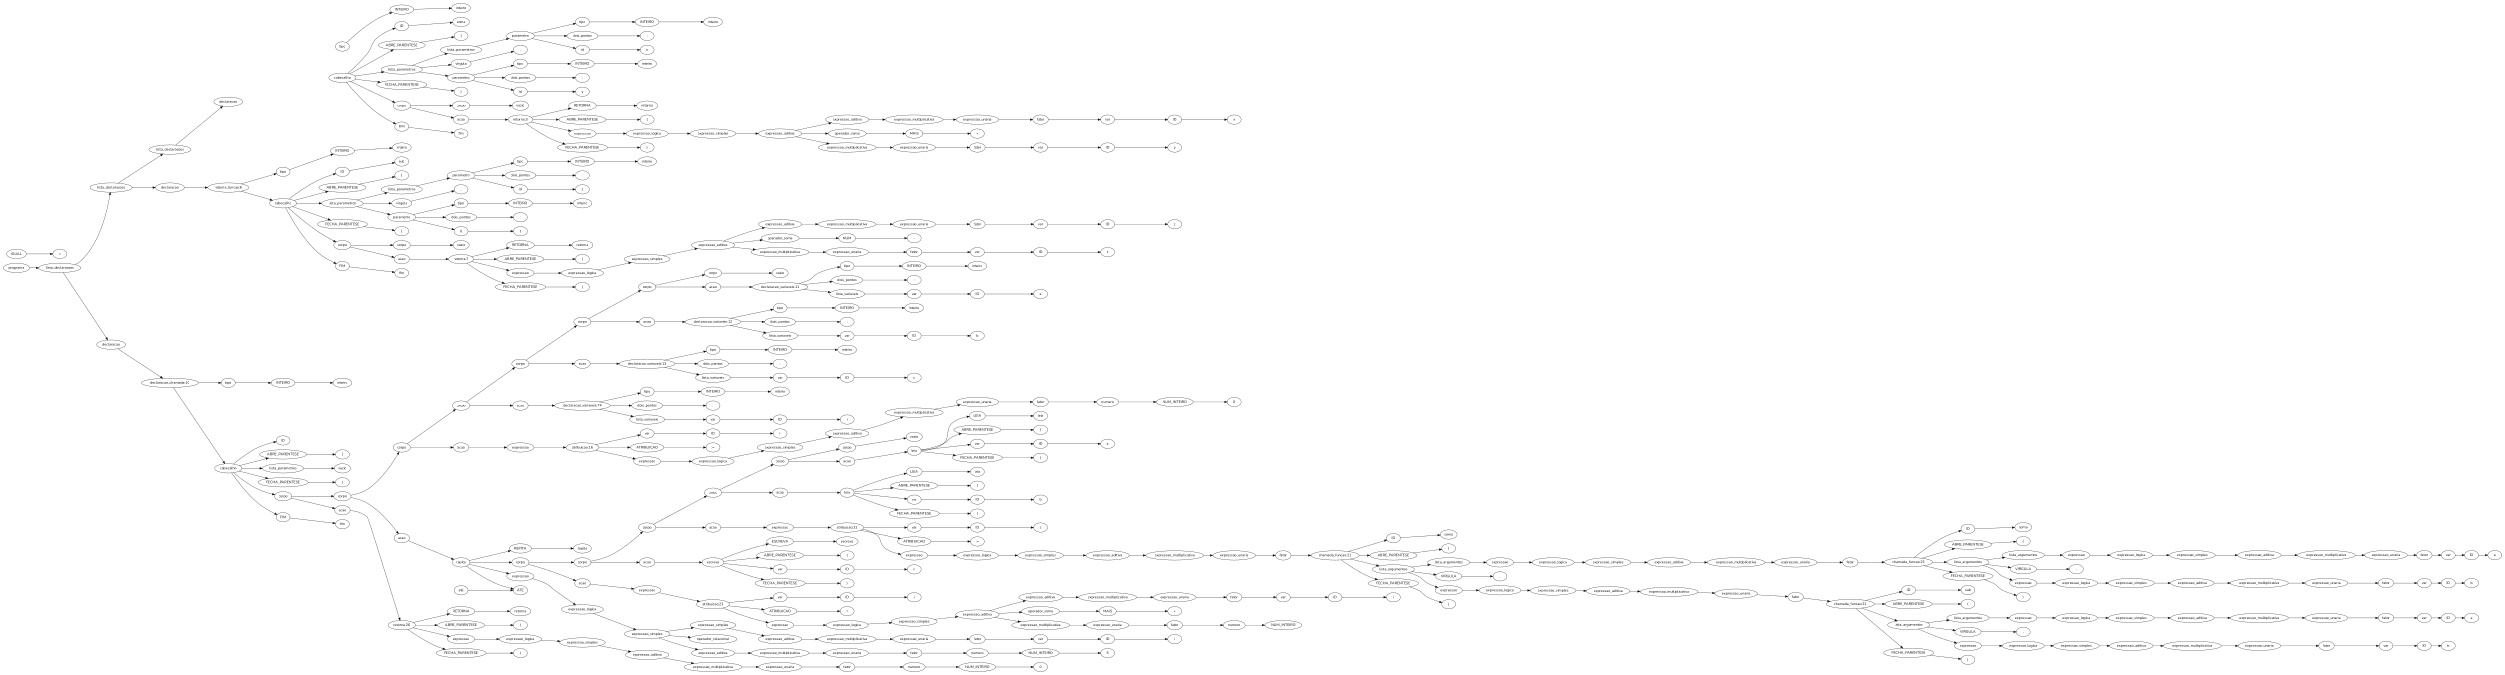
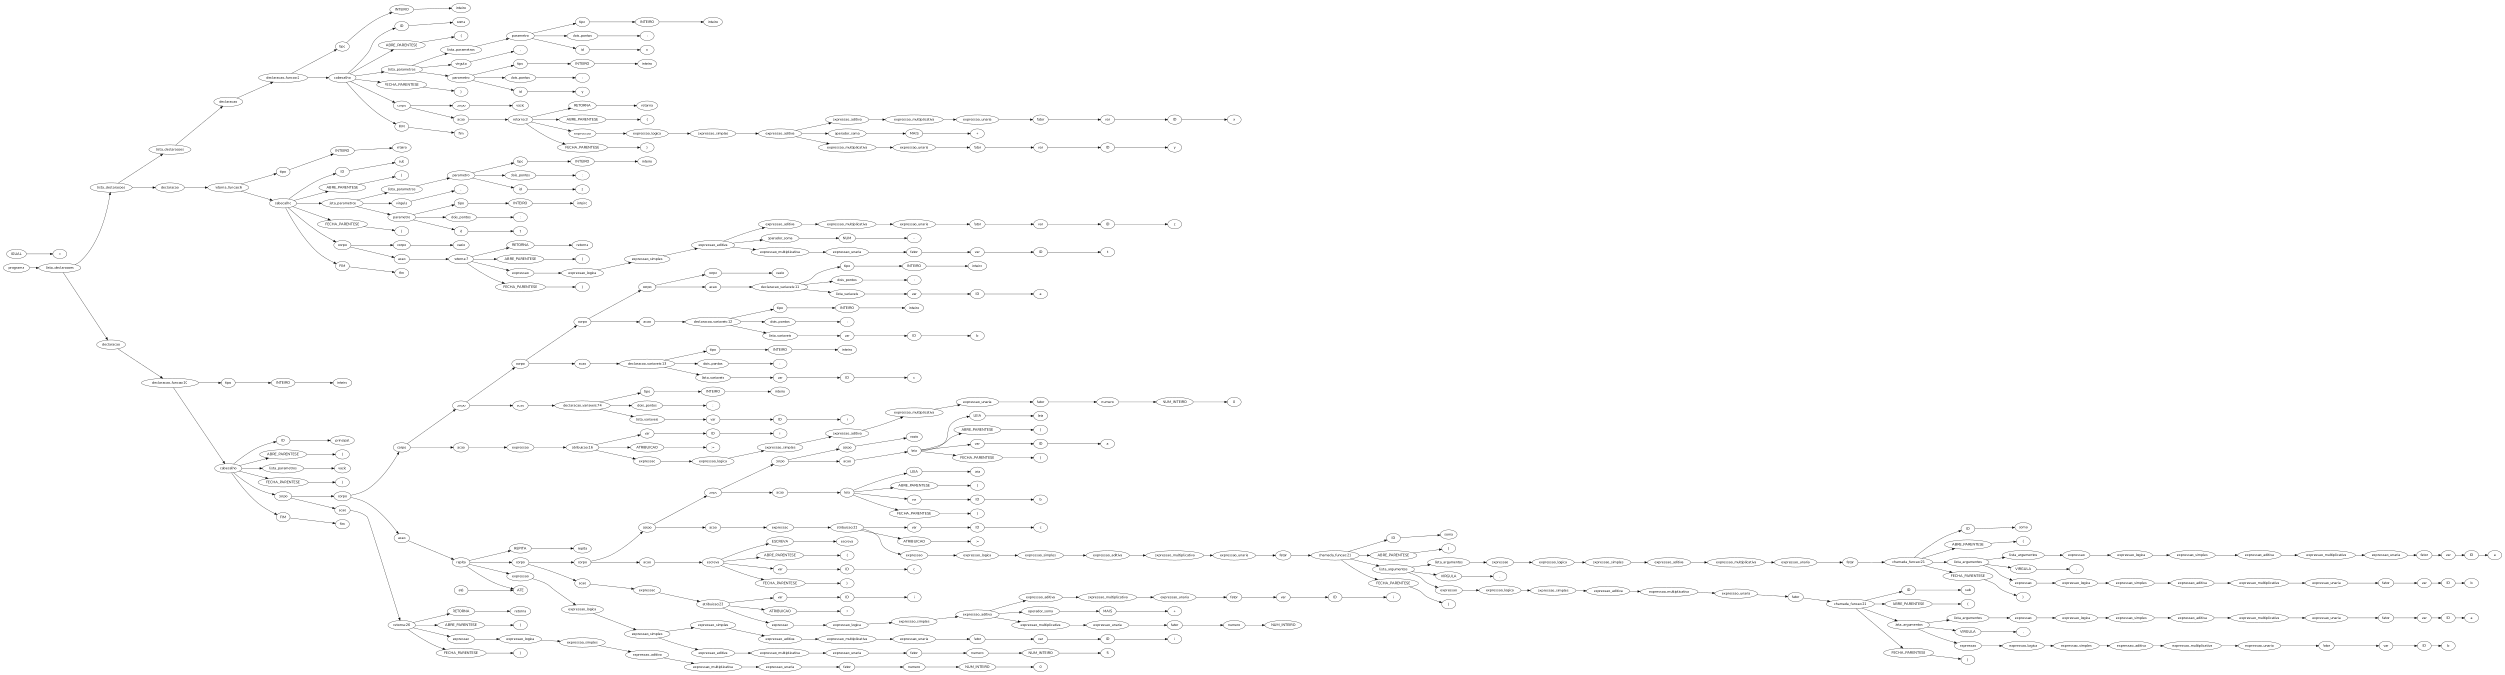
  digraph {
    fontname=Nunito
    rankdir=LR
    node [fontname=Nunito]
    edge [fontname=Nunito]
    n1 [label=programa]
    n2 [label=lista_declaracoes]
    n3 [label=lista_declaracoes]
    n4 [label=declaracao]
    n5 [label=lista_declaracoes]
    n6 [label=declaracao]
-   n7 [label="declaracao_chamada:10"]
+   n7 [label="declaracao_funcao:10"]
    n8 [label=declaracao]
    n9 [label="retorna_funcao:6"]
+   n10 [label="declaracao_funcao:2"]
    n11 [label=tipo]
    n12 [label=cabecalho]
    n13 [label=INTEIRO]
    n14 [label=ID]
    n15 [label=ABRE_PARENTESE]
    n16 [label=lista_parametros]
    n17 [label=FECHA_PARENTESE]
    n18 [label=corpo]
    n19 [label=FIM]
    n20 [label=inteiro]
    n21 [label=soma]
    n22 [label="("]
    n23 [label=lista_parametros]
    n24 [label=virgula]
    n25 [label=parametro]
    n26 [label=")"]
    n27 [label=corpo]
    n28 [label=acao]
    n29 [label=fim]
    n30 [label=parametro]
    n31 [label=","]
    n32 [label=tipo]
    n33 [label=dois_pontos]
    n34 [label=id]
    n35 [label=tipo]
    n36 [label=dois_pontos]
    n37 [label=id]
    n38 [label=INTEIRO]
    n39 [label=":"]
    n40 [label=x]
    n41 [label=inteiro]
    n42 [label=INTEIRO]
    n43 [label=":"]
    n44 [label=y]
    n45 [label=inteiro]
    n46 [label=vazio]
    n47 [label="retorna:3"]
    n48 [label=RETORNA]
    n49 [label=ABRE_PARENTESE]
    n50 [label=expressao]
    n51 [label=FECHA_PARENTESE]
    n52 [label=retorna]
    n53 [label="("]
    n54 [label=expressao_logica]
    n55 [label=")"]
    n56 [label=expressao_simples]
    n57 [label=expressao_aditiva]
    n58 [label=expressao_aditiva]
    n59 [label=operador_soma]
    n60 [label=expressao_multiplicativa]
    n61 [label=expressao_multiplicativa]
    n62 [label=MAIS]
    n63 [label=expressao_unaria]
    n64 [label=expressao_unaria]
    n65 [label=fator]
    n66 [label=var]
    n67 [label=ID]
    n68 [label=x]
    n69 [label="+"]
    n70 [label=fator]
    n71 [label=var]
    n72 [label=ID]
    n73 [label=y]
    n74 [label=tipo]
    n75 [label=cabecalho]
    n76 [label=INTEIRO]
    n77 [label=ID]
    n78 [label=ABRE_PARENTESE]
    n79 [label=lista_parametros]
    n80 [label=FECHA_PARENTESE]
    n81 [label=corpo]
    n82 [label=FIM]
    n83 [label=inteiro]
    n84 [label=sub]
    n85 [label="("]
    n86 [label=lista_parametros]
    n87 [label=virgula]
    n88 [label=parametro]
    n89 [label=")"]
    n90 [label=corpo]
    n91 [label=acao]
    n92 [label=fim]
    n93 [label=parametro]
    n94 [label=","]
    n95 [label=tipo]
    n96 [label=dois_pontos]
    n97 [label=id]
    n98 [label=tipo]
    n99 [label=dois_pontos]
    n100 [label=id]
    n101 [label=INTEIRO]
    n102 [label=":"]
    n103 [label=z]
    n104 [label=inteiro]
    n105 [label=INTEIRO]
    n106 [label=":"]
    n107 [label=t]
    n108 [label=inteiro]
    n109 [label=vazio]
    n110 [label="retorna:7"]
    n111 [label=RETORNA]
    n112 [label=ABRE_PARENTESE]
    n113 [label=expressao]
    n114 [label=FECHA_PARENTESE]
    n115 [label=retorna]
    n116 [label="("]
    n117 [label=expressao_logica]
    n118 [label=")"]
    n119 [label=expressao_simples]
    n120 [label=expressao_aditiva]
    n121 [label=expressao_aditiva]
    n122 [label=operador_soma]
    n123 [label=expressao_multiplicativa]
    n124 [label=expressao_multiplicativa]
    n125 [label=NUM]
    n126 [label=expressao_unaria]
    n127 [label=expressao_unaria]
    n128 [label=fator]
    n129 [label=var]
    n130 [label=ID]
    n131 [label=z]
    n132 [label="-"]
    n133 [label=fator]
    n134 [label=var]
    n135 [label=ID]
    n136 [label=t]
    n137 [label=tipo]
    n138 [label=cabecalho]
    n139 [label=INTEIRO]
    n140 [label=ID]
    n141 [label=ABRE_PARENTESE]
    n142 [label=lista_parametros]
    n143 [label=FECHA_PARENTESE]
    n144 [label=corpo]
    n145 [label=FIM]
    n146 [label=inteiro]
+   n147 [label=principal]
    n148 [label="("]
    n149 [label=vazio]
    n150 [label=")"]
    n151 [label=corpo]
    n152 [label=acao]
    n153 [label=fim]
    n154 [label=corpo]
    n155 [label=acao]
    n156 [label="retorna:26"]
    n157 [label=corpo]
    n158 [label=acao]
    n159 [label=repita]
    n160 [label=corpo]
    n161 [label=acao]
    n162 [label=expressao]
    n163 [label=corpo]
    n164 [label=acao]
    n165 [label="declaracao_variaveis:74"]
    n166 [label=corpo]
    n167 [label=acao]
    n168 [label="declaracao_variaveis:13"]
    n169 [label=corpo]
    n170 [label=acao]
    n171 [label="declaracao_variaveis:12"]
    n172 [label=vazio]
    n173 [label="declaracao_variaveis:11"]
    n174 [label=tipo]
    n175 [label=dois_pontos]
    n176 [label=lista_variaveis]
    n177 [label=INTEIRO]
    n178 [label=":"]
    n179 [label=var]
    n180 [label=inteiro]
    n181 [label=ID]
    n182 [label=a]
    n183 [label=tipo]
    n184 [label=dois_pontos]
    n185 [label=lista_variaveis]
    n186 [label=INTEIRO]
    n187 [label=":"]
    n188 [label=var]
    n189 [label=inteiro]
    n190 [label=ID]
    n191 [label=b]
    n192 [label=tipo]
    n193 [label=dois_pontos]
    n194 [label=lista_variaveis]
    n195 [label=INTEIRO]
    n196 [label=":"]
    n197 [label=var]
    n198 [label=inteiro]
    n199 [label=ID]
    n200 [label=c]
    n201 [label=tipo]
    n202 [label=dois_pontos]
    n203 [label=lista_variaveis]
    n204 [label=INTEIRO]
    n205 [label=":"]
    n206 [label=var]
    n207 [label=inteiro]
    n208 [label=ID]
    n209 [label=i]
    n210 [label="atribuicao:16"]
    n211 [label=var]
    n212 [label=ATRIBUICAO]
    n213 [label=expressao]
    n214 [label=ID]
    n215 [label=":="]
    n216 [label=expressao_logica]
    n217 [label=i]
    n218 [label=expressao_simples]
    n219 [label=expressao_aditiva]
    n220 [label=expressao_multiplicativa]
    n221 [label=expressao_unaria]
    n222 [label=fator]
    n223 [label=numero]
    n224 [label=NUM_INTEIRO]
    n225 [label=0]
    n226 [label=REPITA]
    n227 [label=corpo]
    n228 [label=ATE]
    n229 [label=expressao]
    n230 [label=repita]
    n231 [label=corpo]
    n232 [label=acao]
    n233 [label=expressao_logica]
    n234 [label=corpo]
    n235 [label=acao]
    n236 [label=expressao]
    n237 [label=corpo]
    n238 [label=acao]
    n239 [label=escreva]
    n240 [label=corpo]
    n241 [label=acao]
    n242 [label=expressao]
    n243 [label=corpo]
    n244 [label=acao]
    n245 [label=leia]
    n246 [label=vazio]
    n247 [label=leia]
    n248 [label=LEIA]
    n249 [label=ABRE_PARENTESE]
    n250 [label=var]
    n251 [label=FECHA_PARENTESE]
    n252 [label=leia]
    n253 [label="("]
    n254 [label=ID]
    n255 [label=")"]
    n256 [label=a]
    n257 [label=LEIA]
    n258 [label=ABRE_PARENTESE]
    n259 [label=var]
    n260 [label=FECHA_PARENTESE]
    n261 [label=leia]
    n262 [label="("]
    n263 [label=ID]
    n264 [label=")"]
    n265 [label=b]
    n266 [label="atribuicao:21"]
    n267 [label=var]
    n268 [label=ATRIBUICAO]
    n269 [label=expressao]
    n270 [label=ID]
    n271 [label=":="]
    n272 [label=expressao_logica]
    n273 [label=c]
    n274 [label=expressao_simples]
    n275 [label=expressao_aditiva]
    n276 [label=expressao_multiplicativa]
    n277 [label=expressao_unaria]
    n278 [label=fator]
    n279 [label="chamada_funcao:21"]
    n280 [label=ID]
    n281 [label=ABRE_PARENTESE]
    n282 [label=lista_argumentos]
    n283 [label=FECHA_PARENTESE]
    n284 [label=soma]
    n285 [label="("]
    n286 [label=lista_argumentos]
    n287 [label=VIRGULA]
    n288 [label=expressao]
    n289 [label=")"]
    n290 [label=expressao]
    n291 [label=","]
    n292 [label=expressao_logica]
    n293 [label=expressao_logica]
    n294 [label=expressao_simples]
    n295 [label=expressao_aditiva]
    n296 [label=expressao_multiplicativa]
    n297 [label=expressao_unaria]
    n298 [label=fator]
    n299 [label="chamada_funcao:21"]
    n300 [label=ID]
    n301 [label=ABRE_PARENTESE]
    n302 [label=lista_argumentos]
    n303 [label=FECHA_PARENTESE]
    n304 [label=soma]
    n305 [label="("]
    n306 [label=lista_argumentos]
    n307 [label=VIRGULA]
    n308 [label=expressao]
    n309 [label=")"]
    n310 [label=expressao]
    n311 [label=","]
    n312 [label=expressao_logica]
    n313 [label=expressao_logica]
    n314 [label=expressao_simples]
    n315 [label=expressao_aditiva]
    n316 [label=expressao_multiplicativa]
    n317 [label=expressao_unaria]
    n318 [label=fator]
    n319 [label=var]
    n320 [label=ID]
    n321 [label=a]
    n322 [label=expressao_simples]
    n323 [label=expressao_aditiva]
    n324 [label=expressao_multiplicativa]
    n325 [label=expressao_unaria]
    n326 [label=fator]
    n327 [label=var]
    n328 [label=ID]
    n329 [label=b]
    n330 [label=expressao_simples]
    n331 [label=expressao_aditiva]
    n332 [label=expressao_multiplicativa]
    n333 [label=expressao_unaria]
    n334 [label=fator]
    n335 [label="chamada_funcao:21"]
    n336 [label=ID]
    n337 [label=ABRE_PARENTESE]
    n338 [label=lista_argumentos]
    n339 [label=FECHA_PARENTESE]
    n340 [label=sub]
    n341 [label="("]
    n342 [label=lista_argumentos]
    n343 [label=VIRGULA]
    n344 [label=expressao]
    n345 [label=")"]
    n346 [label=expressao]
    n347 [label=","]
    n348 [label=expressao_logica]
    n349 [label=expressao_logica]
    n350 [label=expressao_simples]
    n351 [label=expressao_aditiva]
    n352 [label=expressao_multiplicativa]
    n353 [label=expressao_unaria]
    n354 [label=fator]
    n355 [label=var]
    n356 [label=ID]
    n357 [label=a]
    n358 [label=expressao_simples]
    n359 [label=expressao_aditiva]
    n360 [label=expressao_multiplicativa]
    n361 [label=expressao_unaria]
    n362 [label=fator]
    n363 [label=var]
    n364 [label=ID]
    n365 [label=b]
    n366 [label=ESCREVA]
    n367 [label=ABRE_PARENTESE]
    n368 [label=var]
    n369 [label=FECHA_PARENTESE]
    n370 [label=escreva]
    n371 [label="("]
    n372 [label=ID]
    n373 [label=")"]
    n374 [label=c]
    n375 [label="atribuicao:23"]
    n376 [label=var]
    n377 [label=ATRIBUICAO]
    n378 [label=expressao]
    n379 [label=ID]
    n380 [label=":="]
    n381 [label=expressao_logica]
    n382 [label=i]
    n383 [label=expressao_simples]
    n384 [label=expressao_aditiva]
    n385 [label=expressao_aditiva]
    n386 [label=operador_soma]
    n387 [label=expressao_multiplicativa]
    n388 [label=expressao_multiplicativa]
    n389 [label=MAIS]
    n390 [label=expressao_unaria]
    n391 [label=expressao_unaria]
    n392 [label=fator]
    n393 [label=var]
    n394 [label=ID]
    n395 [label=i]
    n396 [label="+"]
    n397 [label=fator]
    n398 [label=numero]
    n399 [label=NUM_INTEIRO]
    n400 [label="até"]
    n401 [label=expressao_simples]
    n402 [label=expressao_simples]
-   n403 [label=operador_relacional]
    n404 [label=expressao_aditiva]
    n405 [label=expressao_aditiva]
    n406 [label=expressao_multiplicativa]
    n407 [label=expressao_multiplicativa]
    n408 [label=expressao_unaria]
    n409 [label=fator]
    n410 [label=var]
    n411 [label=ID]
    n412 [label=i]
    n413 [label=IGUAL]
    n414 [label="="]
    n415 [label=expressao_unaria]
    n416 [label=fator]
    n417 [label=numero]
    n418 [label=NUM_INTEIRO]
    n419 [label=5]
    n420 [label=RETORNA]
    n421 [label=ABRE_PARENTESE]
    n422 [label=expressao]
    n423 [label=FECHA_PARENTESE]
    n424 [label=retorna]
    n425 [label="("]
    n426 [label=expressao_logica]
    n427 [label=")"]
    n428 [label=expressao_simples]
    n429 [label=expressao_aditiva]
    n430 [label=expressao_multiplicativa]
    n431 [label=expressao_unaria]
    n432 [label=fator]
    n433 [label=numero]
    n434 [label=NUM_INTEIRO]
    n435 [label=0]
    n1 -> n2
    n2 -> n3
    n2 -> n4
    n3 -> n5
    n3 -> n6
    n4 -> n7
    n5 -> n8
    n6 -> n9
    n7 -> n137
    n7 -> n138
+   n8 -> n10
    n9 -> n74
    n9 -> n75
+   n10 -> n11
+   n10 -> n12
    n11 -> n13
    n12 -> n14
    n12 -> n15
    n12 -> n16
    n12 -> n17
    n12 -> n18
    n12 -> n19
    n13 -> n20
    n14 -> n21
    n15 -> n22
    n16 -> n23
    n16 -> n24
    n16 -> n25
    n17 -> n26
    n18 -> n27
    n18 -> n28
    n19 -> n29
    n23 -> n30
    n24 -> n31
    n25 -> n32
    n25 -> n33
    n25 -> n34
    n27 -> n46
    n28 -> n47
    n30 -> n35
    n30 -> n36
    n30 -> n37
    n32 -> n42
    n33 -> n43
    n34 -> n44
    n35 -> n38
    n36 -> n39
    n37 -> n40
    n38 -> n41
    n42 -> n45
    n47 -> n48
    n47 -> n49
    n47 -> n50
    n47 -> n51
    n48 -> n52
    n49 -> n53
    n50 -> n54
    n51 -> n55
    n54 -> n56
    n56 -> n57
    n57 -> n58
    n57 -> n59
    n57 -> n60
    n58 -> n61
    n59 -> n62
    n60 -> n63
    n61 -> n64
    n62 -> n69
    n63 -> n70
    n64 -> n65
    n65 -> n66
    n66 -> n67
    n67 -> n68
    n70 -> n71
    n71 -> n72
    n72 -> n73
    n74 -> n76
    n75 -> n77
    n75 -> n78
    n75 -> n79
    n75 -> n80
    n75 -> n81
    n75 -> n82
    n76 -> n83
    n77 -> n84
    n78 -> n85
    n79 -> n86
    n79 -> n87
    n79 -> n88
    n80 -> n89
    n81 -> n90
    n81 -> n91
    n82 -> n92
    n86 -> n93
    n87 -> n94
    n88 -> n95
    n88 -> n96
    n88 -> n97
    n90 -> n109
    n91 -> n110
    n93 -> n98
    n93 -> n99
    n93 -> n100
    n95 -> n105
    n96 -> n106
    n97 -> n107
    n98 -> n101
    n99 -> n102
    n100 -> n103
    n101 -> n104
    n105 -> n108
    n110 -> n111
    n110 -> n112
    n110 -> n113
    n110 -> n114
    n111 -> n115
    n112 -> n116
    n113 -> n117
    n114 -> n118
    n117 -> n119
    n119 -> n120
    n120 -> n121
    n120 -> n122
    n120 -> n123
    n121 -> n124
    n122 -> n125
    n123 -> n126
    n124 -> n127
    n125 -> n132
    n126 -> n133
    n127 -> n128
    n128 -> n129
    n129 -> n130
    n130 -> n131
    n133 -> n134
    n134 -> n135
    n135 -> n136
    n137 -> n139
    n138 -> n140
    n138 -> n141
    n138 -> n142
    n138 -> n143
    n138 -> n144
    n138 -> n145
    n139 -> n146
+   n140 -> n147
    n141 -> n148
    n142 -> n149
    n143 -> n150
    n144 -> n151
    n144 -> n152
    n145 -> n153
    n151 -> n154
    n151 -> n155
    n152 -> n156
    n154 -> n157
    n154 -> n158
    n155 -> n159
    n156 -> n420
    n156 -> n421
    n156 -> n422
    n156 -> n423
    n157 -> n160
    n157 -> n161
    n158 -> n162
    n159 -> n226
    n159 -> n227
    n159 -> n228
    n159 -> n229
    n160 -> n163
    n160 -> n164
    n161 -> n165
    n162 -> n210
    n163 -> n166
    n163 -> n167
    n164 -> n168
    n165 -> n201
    n165 -> n202
    n165 -> n203
    n166 -> n169
    n166 -> n170
    n167 -> n171
    n168 -> n192
    n168 -> n193
    n168 -> n194
    n169 -> n172
    n170 -> n173
    n171 -> n183
    n171 -> n184
    n171 -> n185
    n173 -> n174
    n173 -> n175
    n173 -> n176
    n174 -> n177
    n175 -> n178
    n176 -> n179
    n177 -> n180
    n179 -> n181
    n181 -> n182
    n183 -> n186
    n184 -> n187
    n185 -> n188
    n186 -> n189
    n188 -> n190
    n190 -> n191
    n192 -> n195
    n193 -> n196
    n194 -> n197
    n195 -> n198
    n197 -> n199
    n199 -> n200
    n201 -> n204
    n202 -> n205
    n203 -> n206
    n204 -> n207
    n206 -> n208
    n208 -> n209
    n210 -> n211
    n210 -> n212
    n210 -> n213
    n211 -> n214
    n212 -> n215
    n213 -> n216
    n214 -> n217
    n216 -> n218
    n218 -> n219
    n219 -> n220
    n220 -> n221
    n221 -> n222
    n222 -> n223
    n223 -> n224
    n224 -> n225
    n226 -> n230
    n227 -> n231
    n227 -> n232
    n229 -> n233
    n231 -> n234
    n231 -> n235
    n232 -> n236
    n233 -> n401
    n234 -> n237
    n234 -> n238
    n235 -> n239
    n236 -> n375
    n237 -> n240
    n237 -> n241
    n238 -> n242
    n239 -> n366
    n239 -> n367
    n239 -> n368
    n239 -> n369
    n240 -> n243
    n240 -> n244
    n241 -> n245
    n242 -> n266
    n243 -> n246
    n244 -> n247
    n245 -> n257
    n245 -> n258
    n245 -> n259
    n245 -> n260
    n247 -> n248
    n247 -> n249
    n247 -> n250
    n247 -> n251
    n248 -> n252
    n249 -> n253
    n250 -> n254
    n251 -> n255
    n254 -> n256
    n257 -> n261
    n258 -> n262
    n259 -> n263
    n260 -> n264
    n263 -> n265
    n266 -> n267
    n266 -> n268
    n266 -> n269
    n267 -> n270
    n268 -> n271
    n269 -> n272
    n270 -> n273
    n272 -> n274
    n274 -> n275
    n275 -> n276
    n276 -> n277
    n277 -> n278
    n278 -> n279
    n279 -> n280
    n279 -> n281
    n279 -> n282
    n279 -> n283
    n280 -> n284
    n281 -> n285
    n282 -> n286
    n282 -> n287
    n282 -> n288
    n283 -> n289
    n286 -> n290
    n287 -> n291
    n288 -> n292
    n290 -> n293
    n292 -> n330
    n293 -> n294
    n294 -> n295
    n295 -> n296
    n296 -> n297
    n297 -> n298
    n298 -> n299
    n299 -> n300
    n299 -> n301
    n299 -> n302
    n299 -> n303
    n300 -> n304
    n301 -> n305
    n302 -> n306
    n302 -> n307
    n302 -> n308
    n303 -> n309
    n306 -> n310
    n307 -> n311
    n308 -> n312
    n310 -> n313
    n312 -> n322
    n313 -> n314
    n314 -> n315
    n315 -> n316
    n316 -> n317
    n317 -> n318
    n318 -> n319
    n319 -> n320
    n320 -> n321
    n322 -> n323
    n323 -> n324
    n324 -> n325
    n325 -> n326
    n326 -> n327
    n327 -> n328
    n328 -> n329
    n330 -> n331
    n331 -> n332
    n332 -> n333
    n333 -> n334
    n334 -> n335
    n335 -> n336
    n335 -> n337
    n335 -> n338
    n335 -> n339
    n336 -> n340
    n337 -> n341
    n338 -> n342
    n338 -> n343
    n338 -> n344
    n339 -> n345
    n342 -> n346
    n343 -> n347
    n344 -> n348
    n346 -> n349
    n348 -> n358
    n349 -> n350
    n350 -> n351
    n351 -> n352
    n352 -> n353
    n353 -> n354
    n354 -> n355
    n355 -> n356
    n356 -> n357
    n358 -> n359
    n359 -> n360
    n360 -> n361
    n361 -> n362
    n362 -> n363
    n363 -> n364
    n364 -> n365
    n366 -> n370
    n367 -> n371
    n368 -> n372
    n369 -> n373
    n372 -> n374
    n375 -> n376
    n375 -> n377
    n375 -> n378
    n376 -> n379
    n377 -> n380
    n378 -> n381
    n379 -> n382
    n381 -> n383
    n383 -> n384
    n384 -> n385
    n384 -> n386
    n384 -> n387
    n385 -> n388
    n386 -> n389
    n387 -> n390
    n388 -> n391
    n389 -> n396
    n390 -> n397
    n391 -> n392
    n392 -> n393
    n393 -> n394
    n394 -> n395
    n397 -> n398
    n398 -> n399
    n400 -> n228
    n401 -> n402
-   n401 -> n403
    n401 -> n404
    n402 -> n405
    n404 -> n406
    n405 -> n407
    n406 -> n415
    n407 -> n408
    n408 -> n409
    n409 -> n410
    n410 -> n411
    n411 -> n412
    n413 -> n414
    n415 -> n416
    n416 -> n417
    n417 -> n418
    n418 -> n419
    n420 -> n424
    n421 -> n425
    n422 -> n426
    n423 -> n427
    n426 -> n428
    n428 -> n429
    n429 -> n430
    n430 -> n431
    n431 -> n432
    n432 -> n433
    n433 -> n434
    n434 -> n435
  }
